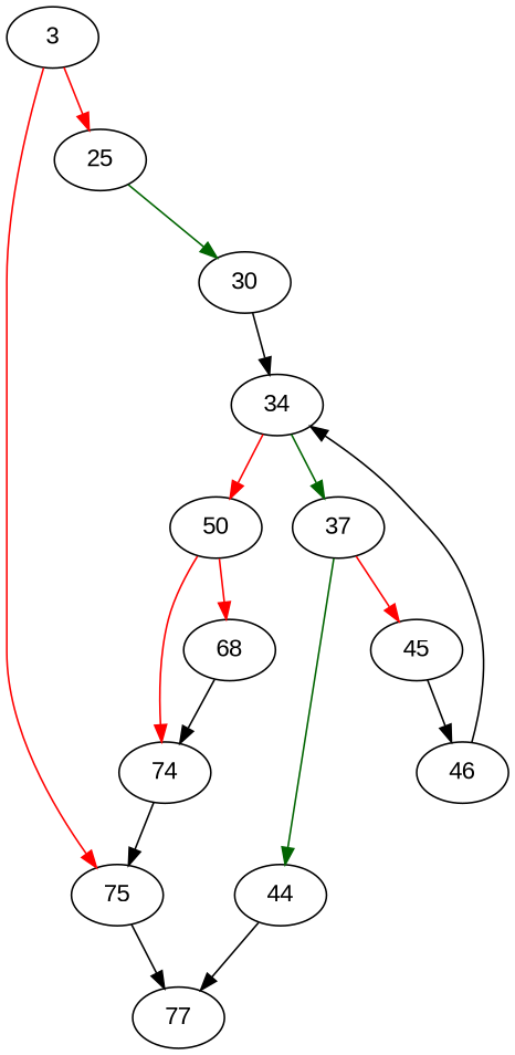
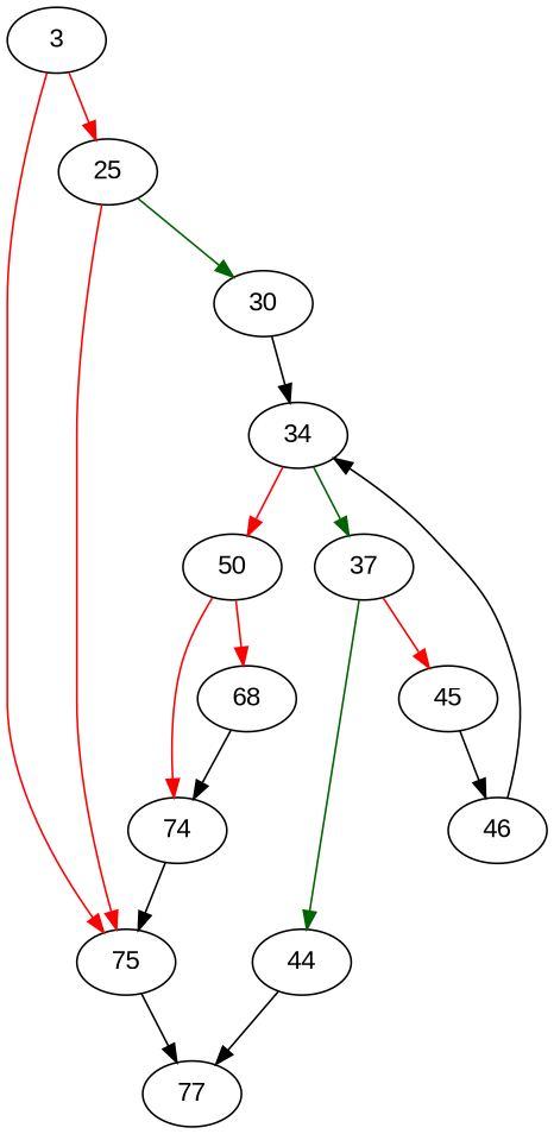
  strict digraph {
    fontname="Liberation Sans"
    node [fontname="Liberation Sans"]
    edge [fontname="Liberation Sans"]
    3 [entry=true]
    25
    75
    30
    77
    34
    37
    50
    44
    45
    68
    74
    46
    3 -> 25 [color=red cond=true]
    3 -> 75 [color=red cond=false]
+   25 -> 75 [color=red cond=false]
    25 -> 30 [color=darkgreen cond=true]
    75 -> 77
    30 -> 34
    34 -> 37 [color=darkgreen cond=true]
    34 -> 50 [color=red cond=false]
    37 -> 44 [color=darkgreen cond=true]
    37 -> 45 [color=red cond=false]
    50 -> 68 [color=red cond=true]
    50 -> 74 [color=red cond=false]
    44 -> 77
    45 -> 46
    68 -> 74
    74 -> 75
    46 -> 34
  }
